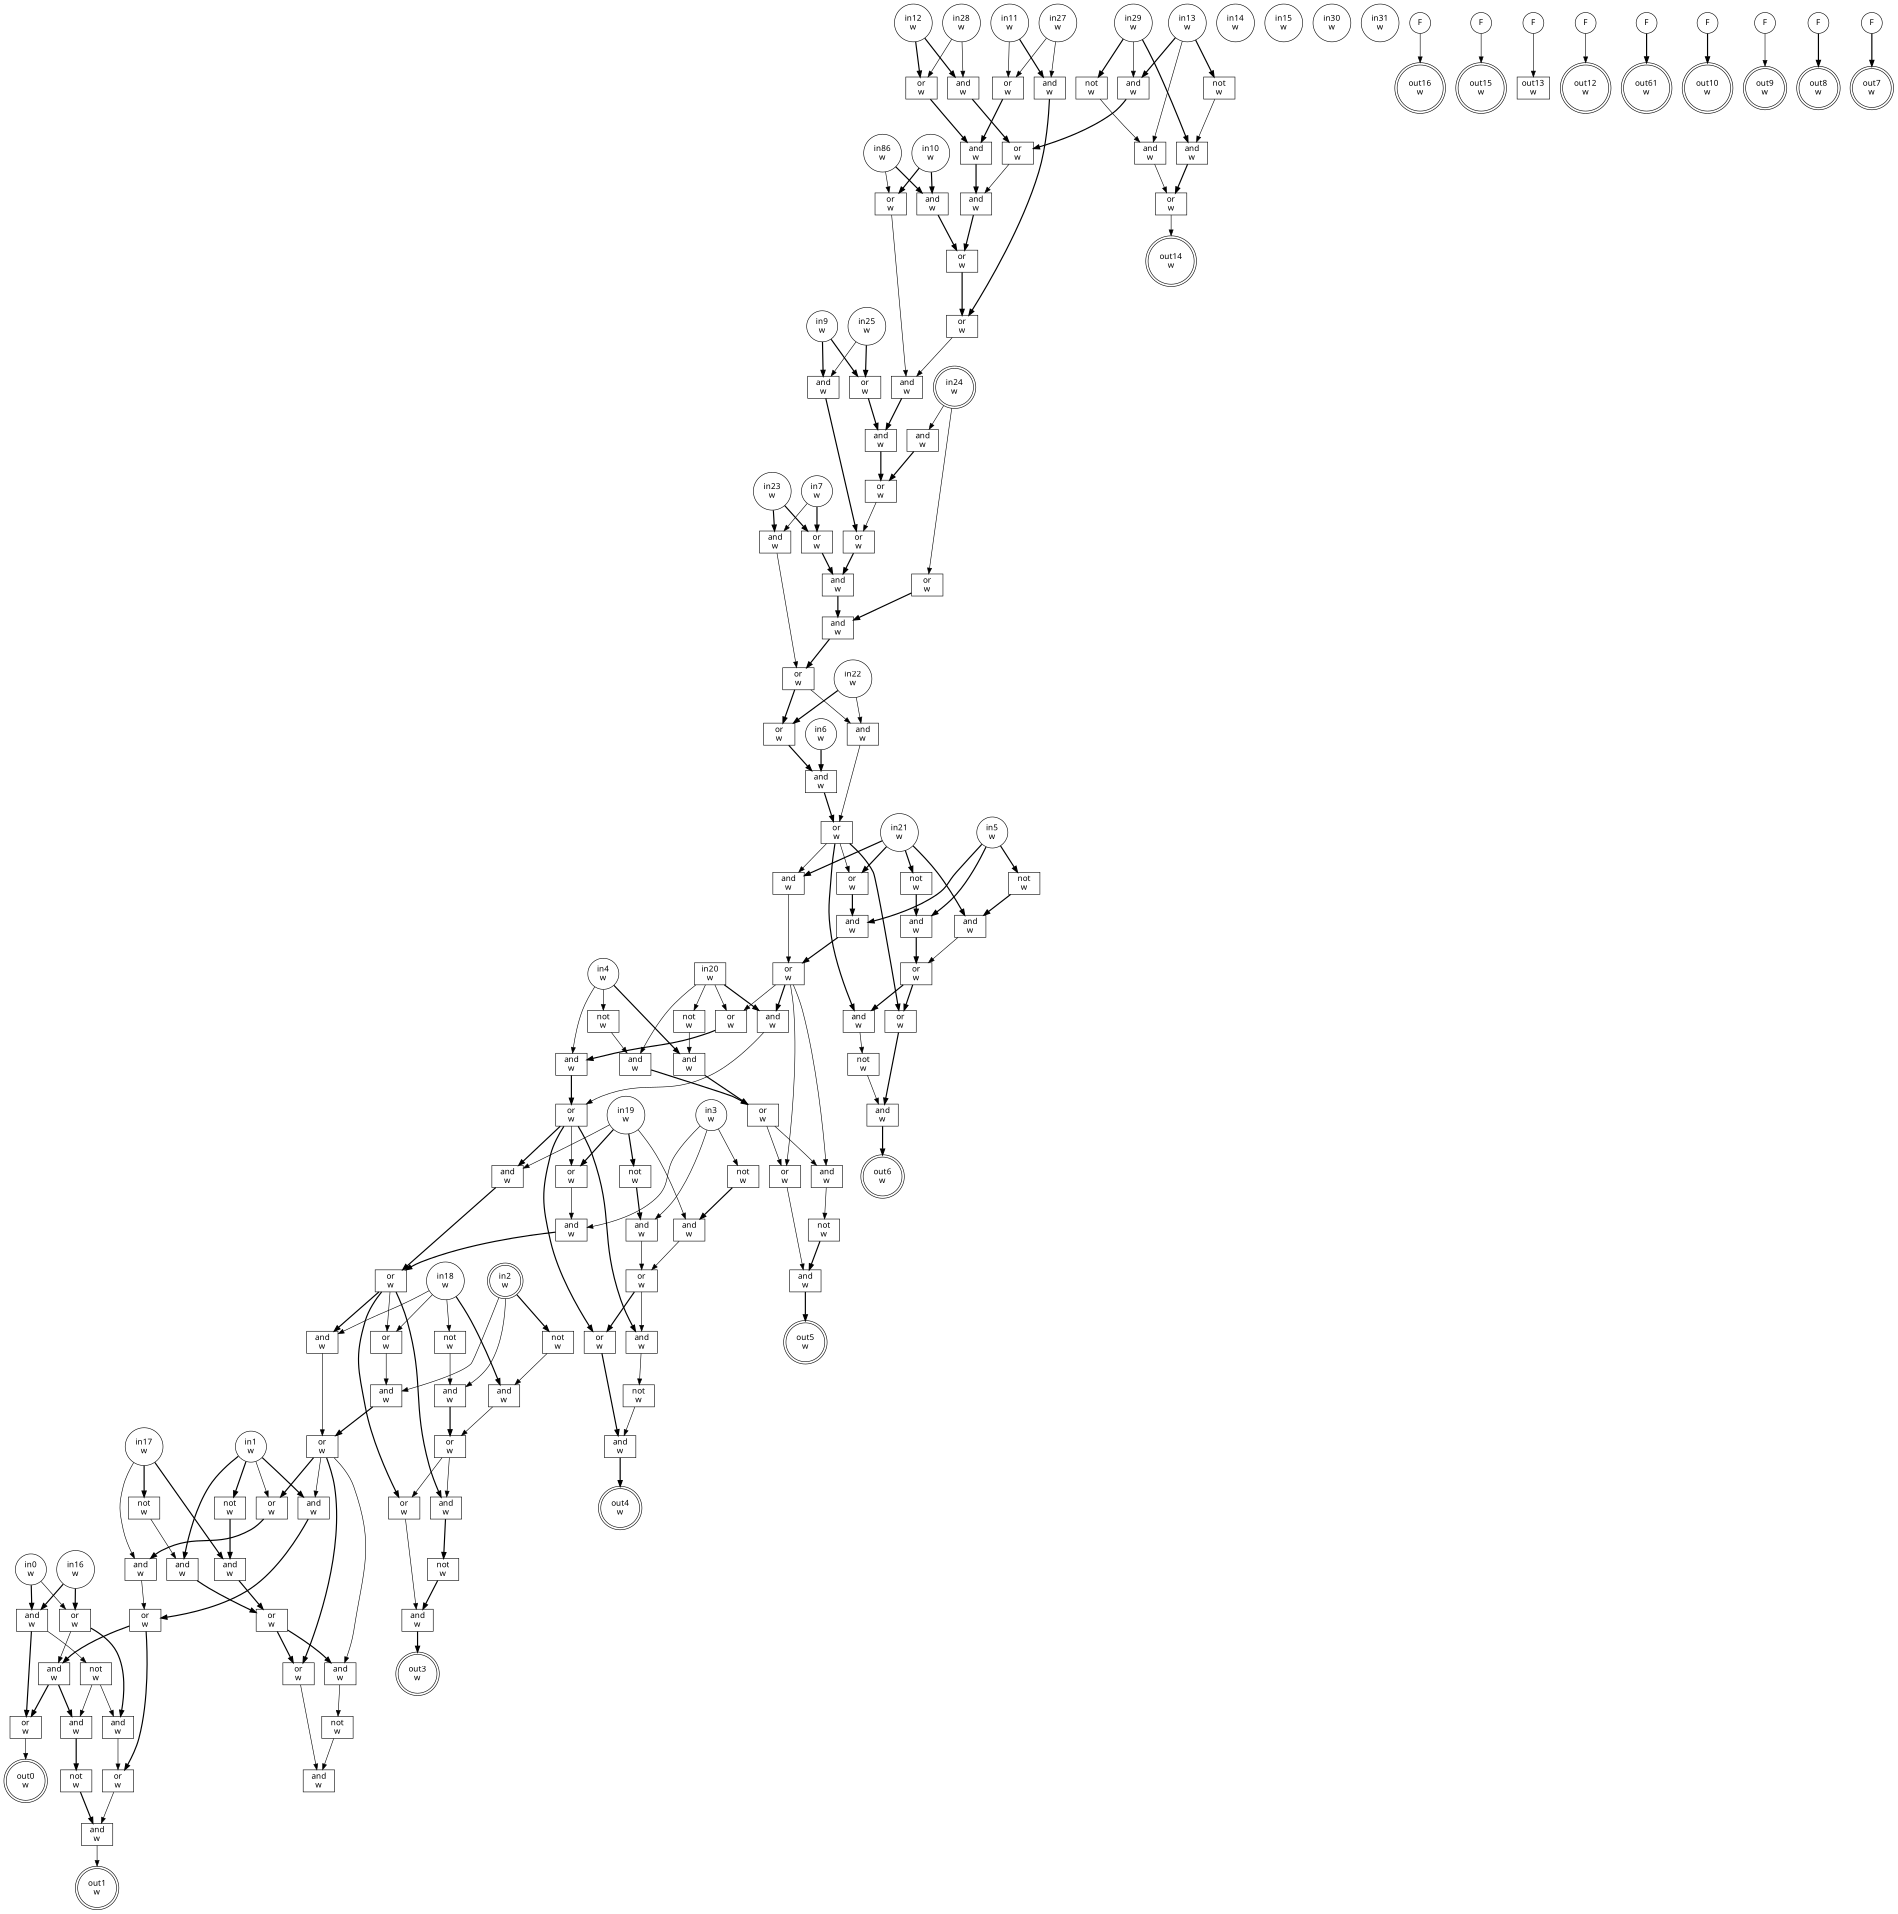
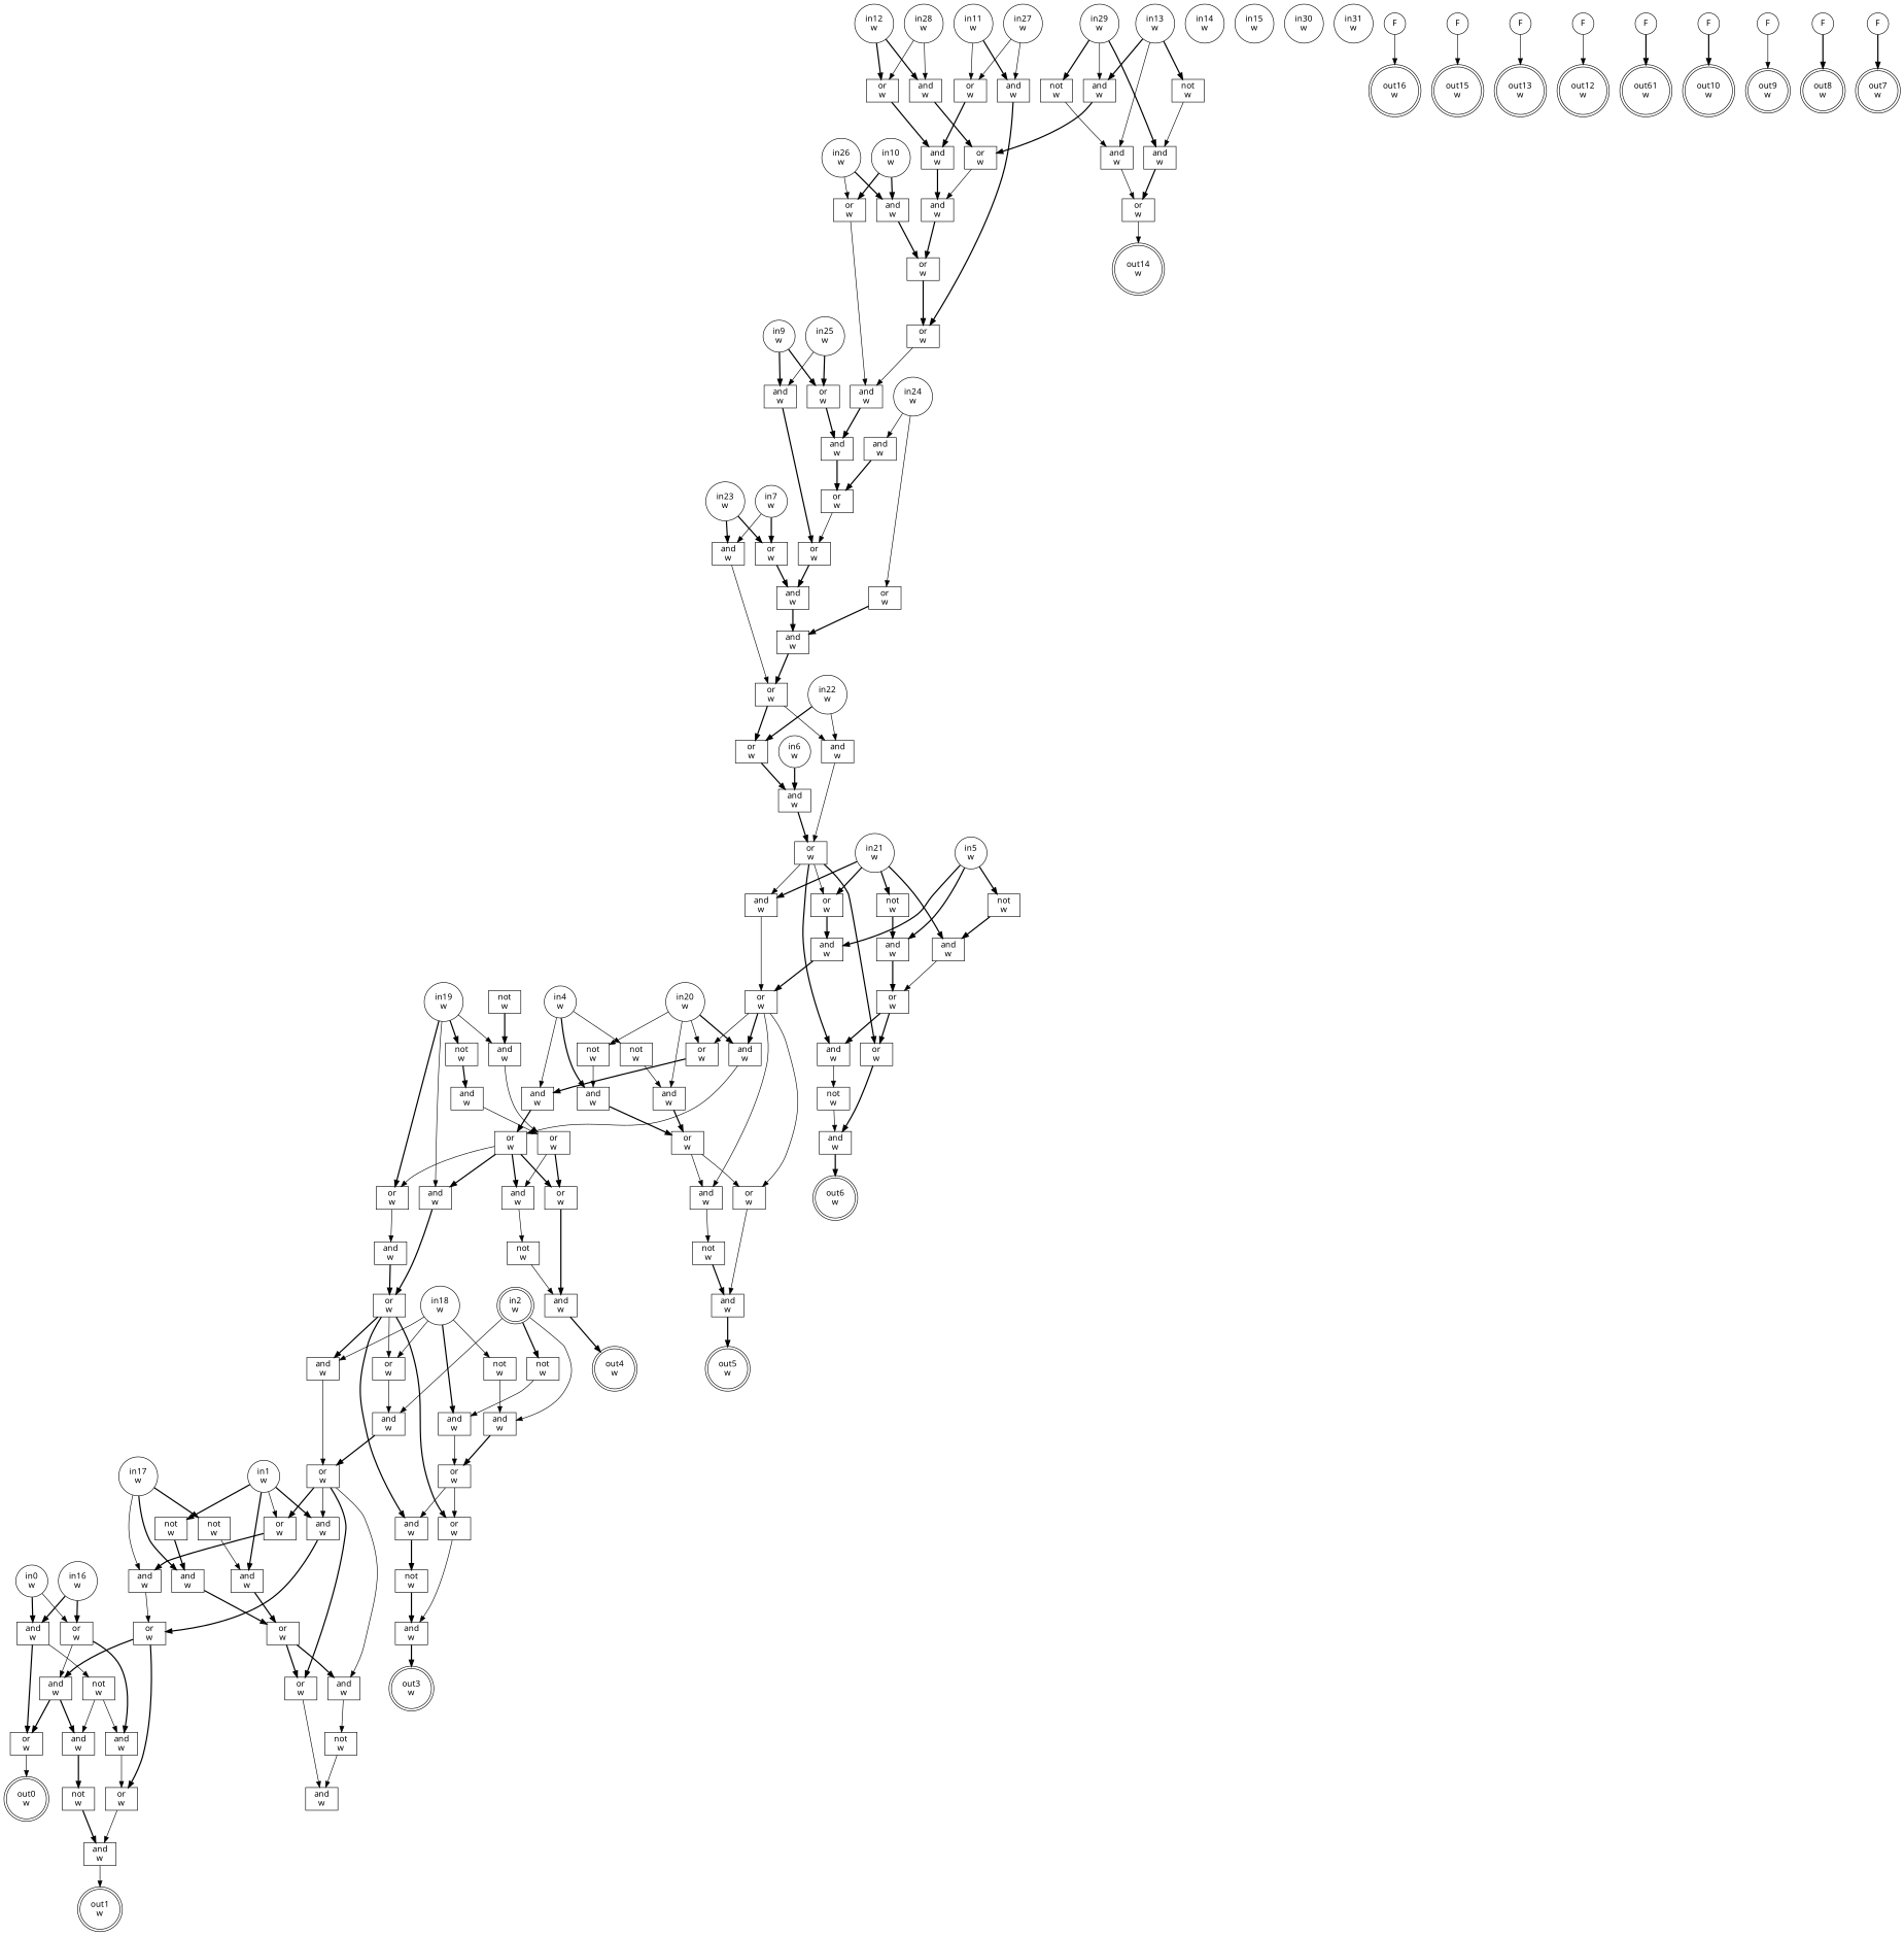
  digraph {
    node [fillcolor=white fontname=geneva shape=rect style=filled]
    edge [fontcolor=forestgreen fontname=Geneva style=bold]
    n1 [label="in0\nw" shape=circle]
    n2 [label="and\nw"]
    n3 [label="or\nw"]
    n4 [label="not\nw"]
    n5 [label="or\nw"]
    n6 [label="and\nw"]
    n7 [label="and\nw"]
    n8 [label="in1\nw" shape=circle]
    n9 [label="and\nw"]
    n10 [label="or\nw"]
    n11 [label="and\nw"]
    n12 [label="not\nw"]
    n13 [label="or\nw"]
    n14 [label="and\nw"]
    n15 [label="or\nw"]
    n16 [label="and\nw"]
    n17 [label="in2\nw" shape=doublecircle]
    n18 [label="and\nw"]
    n19 [label="and\nw"]
    n20 [label="not\nw"]
    n21 [label="or\nw"]
    n22 [label="or\nw"]
    n23 [label="and\nw"]
-   n24 [label="in3\nw" shape=circle]
    n25 [label="and\nw"]
    n26 [label="and\nw"]
    n27 [label="not\nw"]
    n28 [label="or\nw"]
    n29 [label="or\nw"]
    n30 [label="and\nw"]
    n31 [label="in4\nw" shape=circle]
    n32 [label="and\nw"]
    n33 [label="and\nw"]
    n34 [label="not\nw"]
    n35 [label="or\nw"]
    n36 [label="or\nw"]
    n37 [label="and\nw"]
    n38 [label="in5\nw" shape=circle]
    n39 [label="and\nw"]
    n40 [label="and\nw"]
    n41 [label="not\nw"]
    n42 [label="or\nw"]
    n43 [label="or\nw"]
    n44 [label="and\nw"]
    n45 [label="in6\nw" shape=circle]
    n46 [label="and\nw"]
    n47 [label="or\nw"]
    n48 [label="in7\nw" shape=circle]
    n49 [label="or\nw"]
    n50 [label="and\nw"]
    n51 [label="and\nw"]
    n52 [label="or\nw"]
    n53 [label="and\nw"]
    n54 [label="or\nw"]
    n55 [label="or\nw"]
    n56 [label="and\nw"]
    n57 [label="in9\nw" shape=circle]
    n58 [label="and\nw"]
    n59 [label="or\nw"]
    n60 [label="or\nw"]
    n61 [label="and\nw"]
    n62 [label="in10\nw" shape=circle]
    n63 [label="and\nw"]
    n64 [label="or\nw"]
    n65 [label="or\nw"]
    n66 [label="and\nw"]
    n67 [label="in11\nw" shape=circle]
    n68 [label="and\nw"]
    n69 [label="or\nw"]
    n70 [label="or\nw"]
    n71 [label="and\nw"]
    n72 [label="in12\nw" shape=circle]
    n73 [label="or\nw"]
    n74 [label="and\nw"]
    n75 [label="or\nw"]
    n76 [label="in13\nw" shape=circle]
    n77 [label="and\nw"]
    n78 [label="and\nw"]
    n79 [label="not\nw"]
    n80 [label="or\nw"]
    n81 [label="and\nw"]
    n82 [label="in14\nw" shape=circle]
    n83 [label="in15\nw" shape=circle]
    n84 [label="in16\nw" shape=circle]
    n85 [label="in17\nw" shape=circle]
    n86 [label="not\nw"]
    n87 [label="in18\nw" shape=circle]
    n88 [label="not\nw"]
    n89 [label="or\nw"]
    n90 [label="and\nw"]
    n91 [label="in19\nw" shape=circle]
    n92 [label="not\nw"]
    n93 [label="or\nw"]
    n94 [label="and\nw"]
-   n95 [label="in20\nw" shape=box]
+   n95 [label="in20\nw" shape=circle]
    n96 [label="not\nw"]
    n97 [label="or\nw"]
    n98 [label="and\nw"]
    n99 [label="in21\nw" shape=circle]
    n100 [label="not\nw"]
    n101 [label="or\nw"]
    n102 [label="and\nw"]
    n103 [label="in22\nw" shape=circle]
    n104 [label="or\nw"]
    n105 [label="and\nw"]
    n106 [label="in23\nw" shape=circle]
-   n107 [label="in24\nw" shape=doublecircle]
+   n107 [label="in24\nw" shape=circle]
    n108 [label="in25\nw" shape=circle]
-   n109 [label="in86\nw" shape=circle]
+   n109 [label="in26\nw" shape=circle]
    n110 [label="in27\nw" shape=circle]
    n111 [label="in28\nw" shape=circle]
    n112 [label="in29\nw" shape=circle]
    n113 [label="not\nw"]
    n114 [label="in30\nw" shape=circle]
    n115 [label="in31\nw" shape=circle]
    n116 [label=F shape=circle]
    n117 [label="out16\nw" shape=doublecircle]
    n118 [label=F shape=circle]
    n119 [label="out15\nw" shape=doublecircle]
    n120 [label=F shape=circle]
-   n121 [label="out13\nw" shape=box]
+   n121 [label="out13\nw" shape=doublecircle]
    n122 [label=F shape=circle]
    n123 [label="out12\nw" shape=doublecircle]
    n124 [label=F shape=circle]
    n125 [label="out61\nw" shape=doublecircle]
    n126 [label=F shape=circle]
    n127 [label="out10\nw" shape=doublecircle]
    n128 [label=F shape=circle]
    n129 [label="out9\nw" shape=doublecircle]
    n130 [label=F shape=circle]
    n131 [label="out8\nw" shape=doublecircle]
    n132 [label=F shape=circle]
    n133 [label="out7\nw" shape=doublecircle]
    n134 [label="out14\nw" shape=doublecircle]
    n135 [label="and\nw"]
    n136 [label="and\nw"]
    n137 [label="or\nw"]
    n138 [label="not\nw"]
    n139 [label="and\nw"]
    n140 [label="and\nw"]
    n141 [label="or\nw"]
    n142 [label="not\nw"]
    n143 [label="and\nw"]
    n144 [label="and\nw"]
    n145 [label="or\nw"]
    n146 [label="out6\nw" shape=doublecircle]
    n147 [label="not\nw"]
    n148 [label="and\nw"]
    n149 [label="and\nw"]
    n150 [label="or\nw"]
    n151 [label="out5\nw" shape=doublecircle]
    n152 [label="not\nw"]
    n153 [label="and\nw"]
    n154 [label="and\nw"]
    n155 [label="or\nw"]
    n156 [label="out4\nw" shape=doublecircle]
    n157 [label="not\nw"]
    n158 [label="and\nw"]
    n159 [label="out3\nw" shape=doublecircle]
    n160 [label="or\nw"]
    n161 [label="and\nw"]
    n162 [label="and\nw"]
    n163 [label="out0\nw" shape=doublecircle]
    n164 [label="not\nw"]
    n165 [label="out1\nw" shape=doublecircle]
    n1 -> n2
    n1 -> n3 [style=solid]
    n2 -> n4 [style=solid]
    n2 -> n5
    n3 -> n6 [style=solid]
    n3 -> n7
    n4 -> n7 [style=solid]
    n4 -> n162 [style=solid]
    n5 -> n163 [style=solid]
    n6 -> n5
    n6 -> n162
    n7 -> n160 [style=solid]
    n8 -> n9
    n8 -> n10 [style=solid]
    n8 -> n11
    n8 -> n12
    n9 -> n13
    n10 -> n14
    n11 -> n15
    n12 -> n16
    n13 -> n154
    n13 -> n155
    n14 -> n15 [style=solid]
    n15 -> n6
    n15 -> n160
    n16 -> n13
    n17 -> n18 [style=solid]
    n17 -> n19 [style=solid]
    n17 -> n20
    n18 -> n21
    n19 -> n22
    n20 -> n23 [style=solid]
    n21 -> n149 [style=solid]
    n21 -> n150 [style=solid]
    n22 -> n10
    n22 -> n11 [style=solid]
    n22 -> n154 [style=solid]
    n22 -> n155
    n23 -> n21 [style=solid]
-   n24 -> n25 [style=solid]
-   n24 -> n26 [style=solid]
-   n24 -> n27 [style=solid]
    n25 -> n28 [style=solid]
    n26 -> n29
    n27 -> n30
    n28 -> n144 [style=solid]
    n28 -> n145
    n29 -> n89 [style=solid]
    n29 -> n90
    n29 -> n149
    n29 -> n150
    n30 -> n28 [style=solid]
    n31 -> n32
    n31 -> n33 [style=solid]
    n31 -> n34 [style=solid]
    n32 -> n35
    n33 -> n36
    n34 -> n37 [style=solid]
    n35 -> n140 [style=solid]
    n35 -> n141 [style=solid]
    n36 -> n93 [style=solid]
    n36 -> n94
    n36 -> n144
    n36 -> n145
    n37 -> n35
    n38 -> n39
    n38 -> n40
    n38 -> n41
    n39 -> n42
    n40 -> n43
    n41 -> n44
    n42 -> n136
    n42 -> n137
    n43 -> n97 [style=solid]
    n43 -> n98
    n43 -> n140 [style=solid]
    n43 -> n141 [style=solid]
    n44 -> n42 [style=solid]
    n45 -> n46
    n46 -> n47
    n47 -> n101 [style=solid]
    n47 -> n102 [style=solid]
    n47 -> n136
    n47 -> n137
    n48 -> n49
    n48 -> n50 [style=solid]
    n49 -> n51
    n50 -> n52 [style=solid]
    n51 -> n56
    n52 -> n104
    n52 -> n105 [style=solid]
    n53 -> n54
    n54 -> n60 [style=solid]
    n55 -> n56
    n56 -> n52
    n57 -> n58
    n57 -> n59
    n58 -> n60
    n59 -> n61
    n60 -> n51
    n61 -> n54
    n62 -> n63
    n62 -> n64
    n63 -> n65
    n64 -> n66 [style=solid]
    n65 -> n70
    n66 -> n61
    n67 -> n68
    n67 -> n69 [style=solid]
    n68 -> n70
    n69 -> n71
    n70 -> n66 [style=solid]
    n71 -> n135
    n72 -> n73
    n72 -> n74
    n73 -> n71
    n74 -> n75
    n75 -> n135 [style=solid]
    n76 -> n77 [style=solid]
    n76 -> n78
    n76 -> n79
    n77 -> n80 [style=solid]
    n78 -> n75
    n79 -> n81 [style=solid]
    n80 -> n134 [style=solid]
    n81 -> n80
    n84 -> n2
    n84 -> n3
    n85 -> n14 [style=solid]
    n85 -> n16
    n85 -> n86
    n86 -> n9 [style=solid]
    n87 -> n23
    n87 -> n88 [style=solid]
    n87 -> n89 [style=solid]
    n87 -> n90 [style=solid]
    n88 -> n18 [style=solid]
    n89 -> n19 [style=solid]
    n90 -> n22 [style=solid]
    n91 -> n30 [style=solid]
    n91 -> n92
    n91 -> n93
    n91 -> n94 [style=solid]
    n92 -> n25
    n93 -> n26 [style=solid]
    n94 -> n29
    n95 -> n37 [style=solid]
    n95 -> n96 [style=solid]
    n95 -> n97 [style=solid]
    n95 -> n98
    n96 -> n32 [style=solid]
    n97 -> n33
    n98 -> n36 [style=solid]
    n99 -> n44
    n99 -> n100
    n99 -> n101
    n99 -> n102
    n100 -> n39
    n101 -> n40
    n102 -> n43 [style=solid]
    n103 -> n104
    n103 -> n105 [style=solid]
    n104 -> n46
    n105 -> n47 [style=solid]
    n106 -> n49
    n106 -> n50
    n107 -> n53 [style=solid]
    n107 -> n55 [style=solid]
    n108 -> n58 [style=solid]
    n108 -> n59
    n109 -> n63
    n109 -> n64 [style=solid]
    n110 -> n68 [style=solid]
    n110 -> n69 [style=solid]
    n111 -> n73 [style=solid]
    n111 -> n74 [style=solid]
    n112 -> n78 [style=solid]
    n112 -> n81
    n112 -> n113
    n113 -> n77 [style=solid]
    n116 -> n117 [style=solid]
    n118 -> n119 [style=solid]
    n120 -> n121 [style=solid]
    n122 -> n123 [style=solid]
    n124 -> n125
    n126 -> n127
    n128 -> n129 [style=solid]
    n130 -> n131
    n132 -> n133
    n135 -> n65
    n136 -> n138 [style=solid]
    n137 -> n139
    n138 -> n139 [style=solid]
    n139 -> n146
    n140 -> n142 [style=solid]
    n141 -> n143 [style=solid]
    n142 -> n143
    n143 -> n151
    n144 -> n147 [style=solid]
    n145 -> n148
    n147 -> n148 [style=solid]
    n148 -> n156
    n149 -> n152
    n150 -> n153 [style=solid]
    n152 -> n153
    n153 -> n159
    n154 -> n157 [style=solid]
    n155 -> n158 [style=solid]
    n157 -> n158 [style=solid]
    n160 -> n161 [style=solid]
    n161 -> n165 [style=solid]
    n162 -> n164
    n164 -> n161
  }
